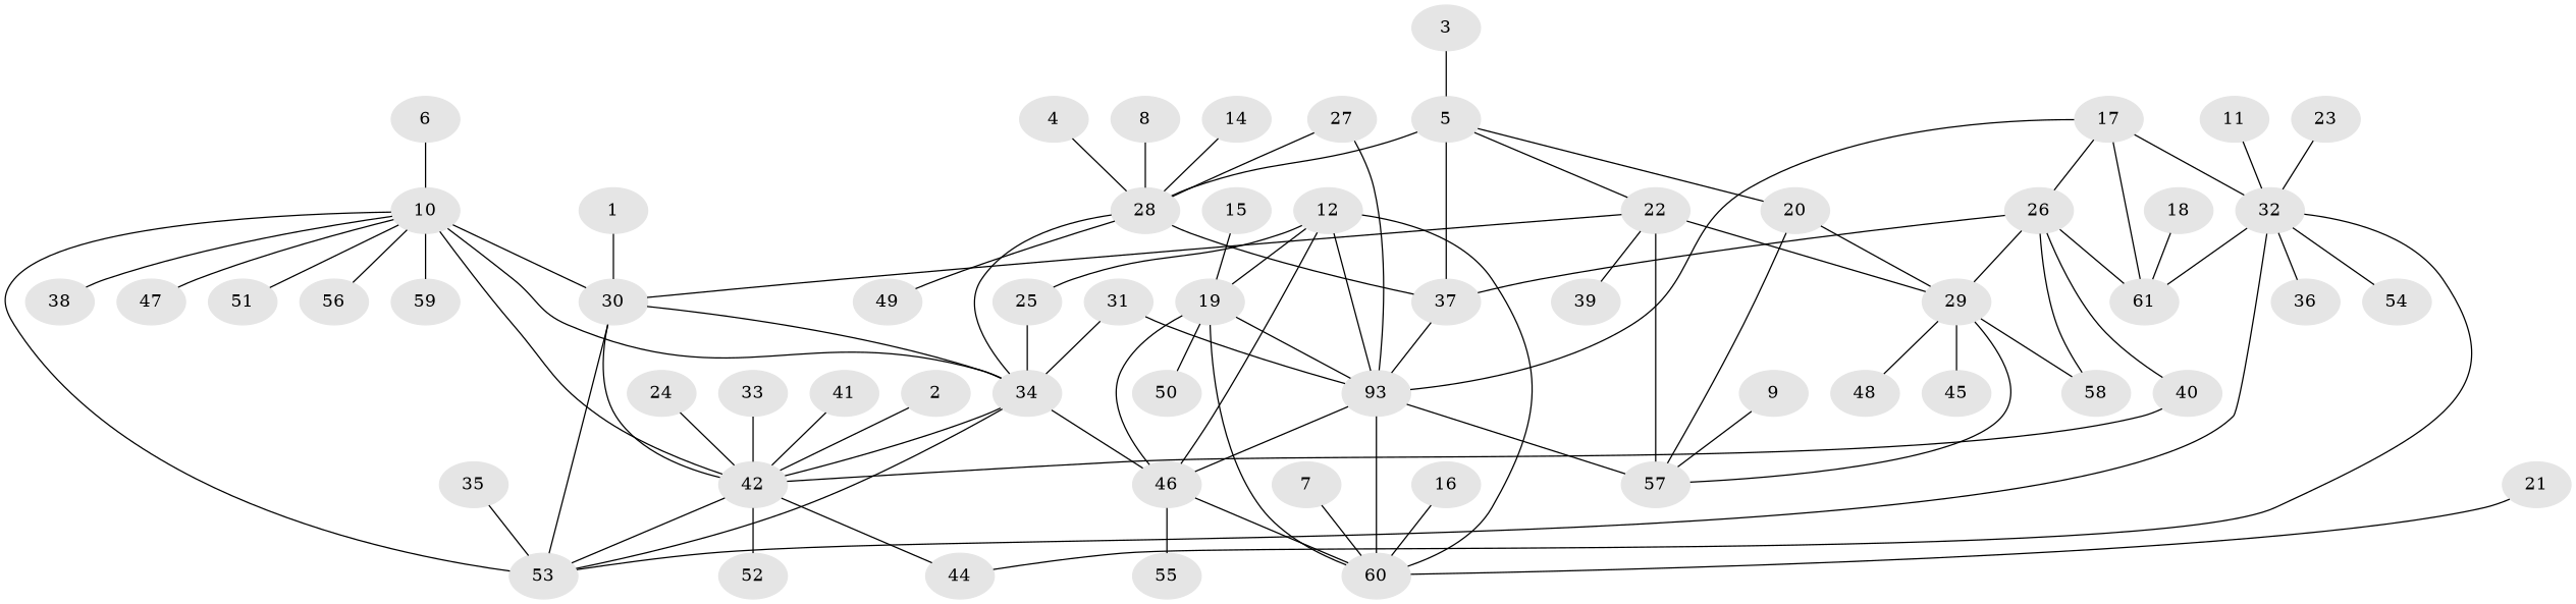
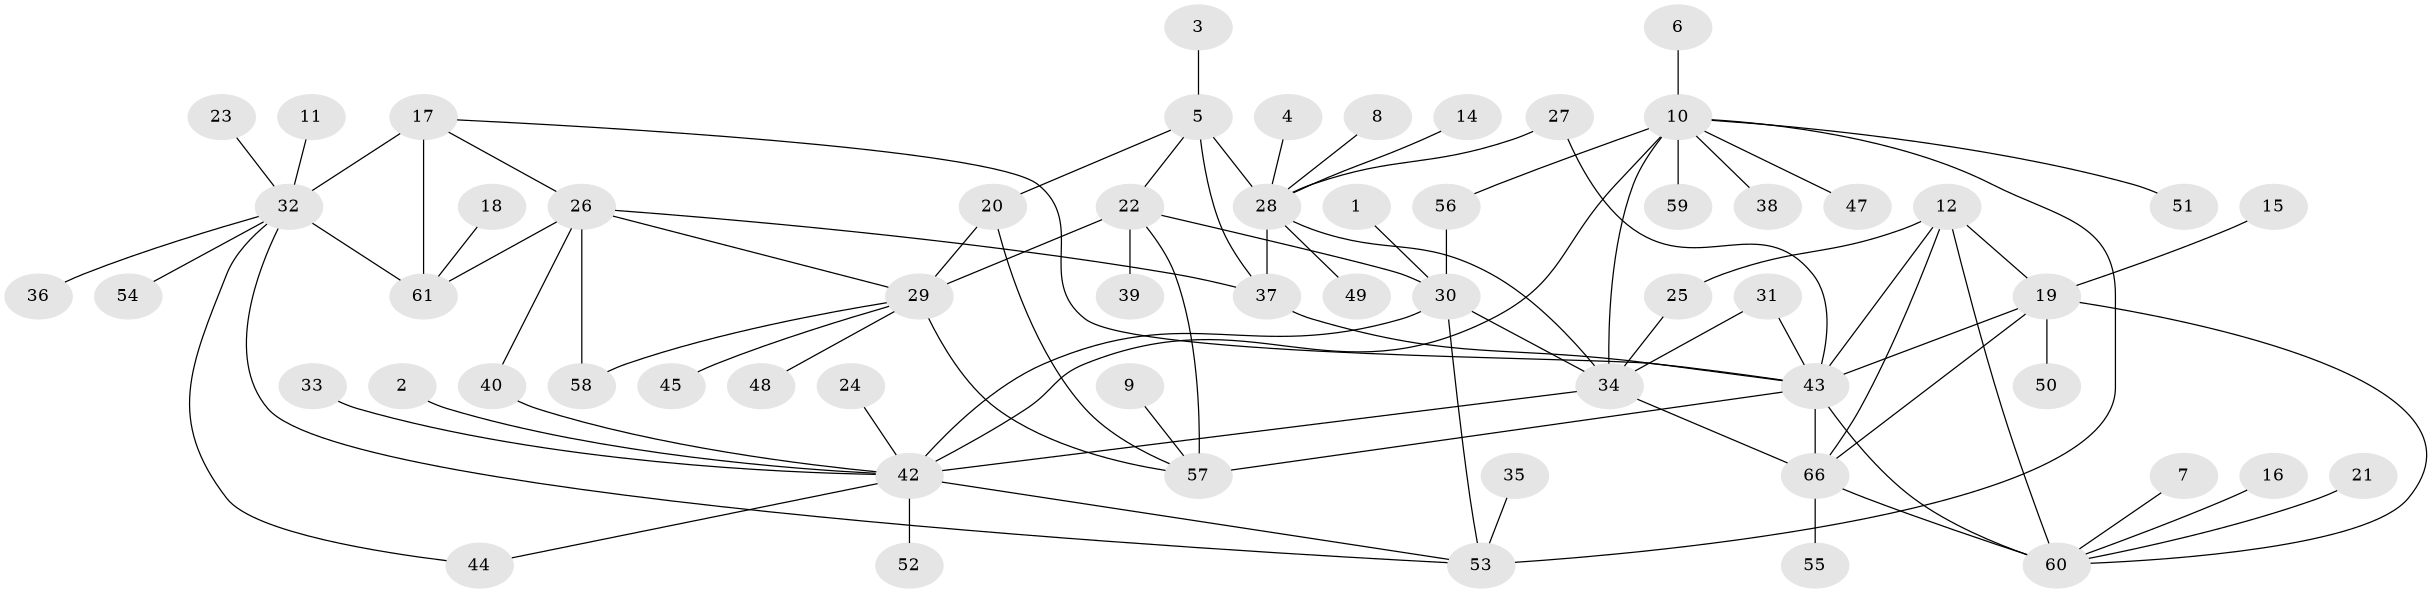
  graph {
    node [color=gray90 style=filled]
    edge [weight=1.0]
    1
    30
    42
    34
    53
    2
    44
    52
    3
    5
    28
    20
    22
    37
    4
    49
    57
    29
    39
-   43 [label=93]
+   43
    6
    10
    38
    47
    51
    56
    59
    7
    60
    8
    9
-   46
+   46 [label=66]
    11
    32
    61
    36
    54
    12
    19
    25
    50
    55
    14
    15
    16
    17
    26
    58
    40
    18
    45
    48
    21
    23
    24
    27
    31
    33
    35
-   41
    1 -- 30
    30 -- 42
    30 -- 34
    30 -- 53
    42 -- 53
    42 -- 44
    42 -- 52
    34 -- 42
-   34 -- 53
    34 -- 46
    2 -- 42
    3 -- 5
    5 -- 28 [weight=4.0]
    5 -- 20
    5 -- 22
    5 -- 37 [weight=4.0]
    28 -- 34
    28 -- 37 [weight=4.0]
    28 -- 49
    20 -- 57
    20 -- 29
    22 -- 30
    22 -- 57 [weight=6.0]
    22 -- 29 [weight=2.0]
    22 -- 39
    37 -- 43
    4 -- 28
    29 -- 57 [weight=3.0]
    29 -- 58
    29 -- 45
    29 -- 48
    43 -- 57
    43 -- 60 [weight=2.0]
    43 -- 46 [weight=2.0]
    6 -- 10
-   10 -- 30 [weight=2.0]
+   56 -- 30 [weight=2.0]
    10 -- 42 [weight=2.0]
    10 -- 34 [weight=2.0]
    10 -- 53 [weight=2.0]
    10 -- 38
    10 -- 47
    10 -- 51
    10 -- 56
    10 -- 59
    7 -- 60
    8 -- 28
    9 -- 57
    46 -- 60
    46 -- 55
    11 -- 32
    32 -- 53
    32 -- 44
    32 -- 61 [weight=2.0]
    32 -- 36
    32 -- 54
    12 -- 43 [weight=2.0]
    12 -- 60
    12 -- 46
    12 -- 19
    12 -- 25
    19 -- 43 [weight=2.0]
    19 -- 60
    19 -- 46
    19 -- 50
    25 -- 34
    14 -- 28
    15 -- 19
    16 -- 60
    17 -- 43 [weight=3.0]
    17 -- 32 [weight=2.0]
    17 -- 61 [weight=4.0]
    17 -- 26 [weight=2.0]
    26 -- 37
    26 -- 29
    26 -- 61 [weight=2.0]
    26 -- 58
    26 -- 40
    40 -- 42
    18 -- 61
    21 -- 60
    23 -- 32
    24 -- 42
    27 -- 28
    27 -- 43
    31 -- 34
    31 -- 43
    33 -- 42
    35 -- 53
-   41 -- 42
  }
